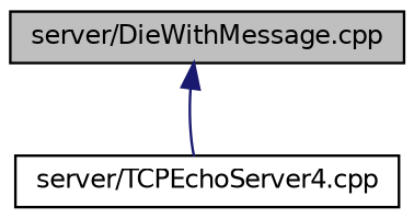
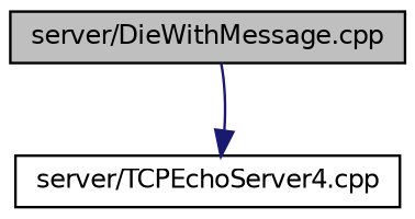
  digraph {
    node [color=black fontname=Helvetica fontsize=10 shape=record style=filled]
    n1 [fillcolor=grey75 fontcolor=black height=0.2 label="server/DieWithMessage.cpp" width=0.4]
    n2 [fillcolor=white height=0.2 label="server/TCPEchoServer4.cpp" width=0.4]
-   n1 -> n2 [color=midnightblue dir=back fontname=Helvetica fontsize=10 labelfontname=Helvetica labelfontsize=10 style=solid]
+   n2 -> n1 [color=midnightblue dir=back fontname=Helvetica fontsize=10 labelfontname=Helvetica labelfontsize=10 style=solid]
  }
